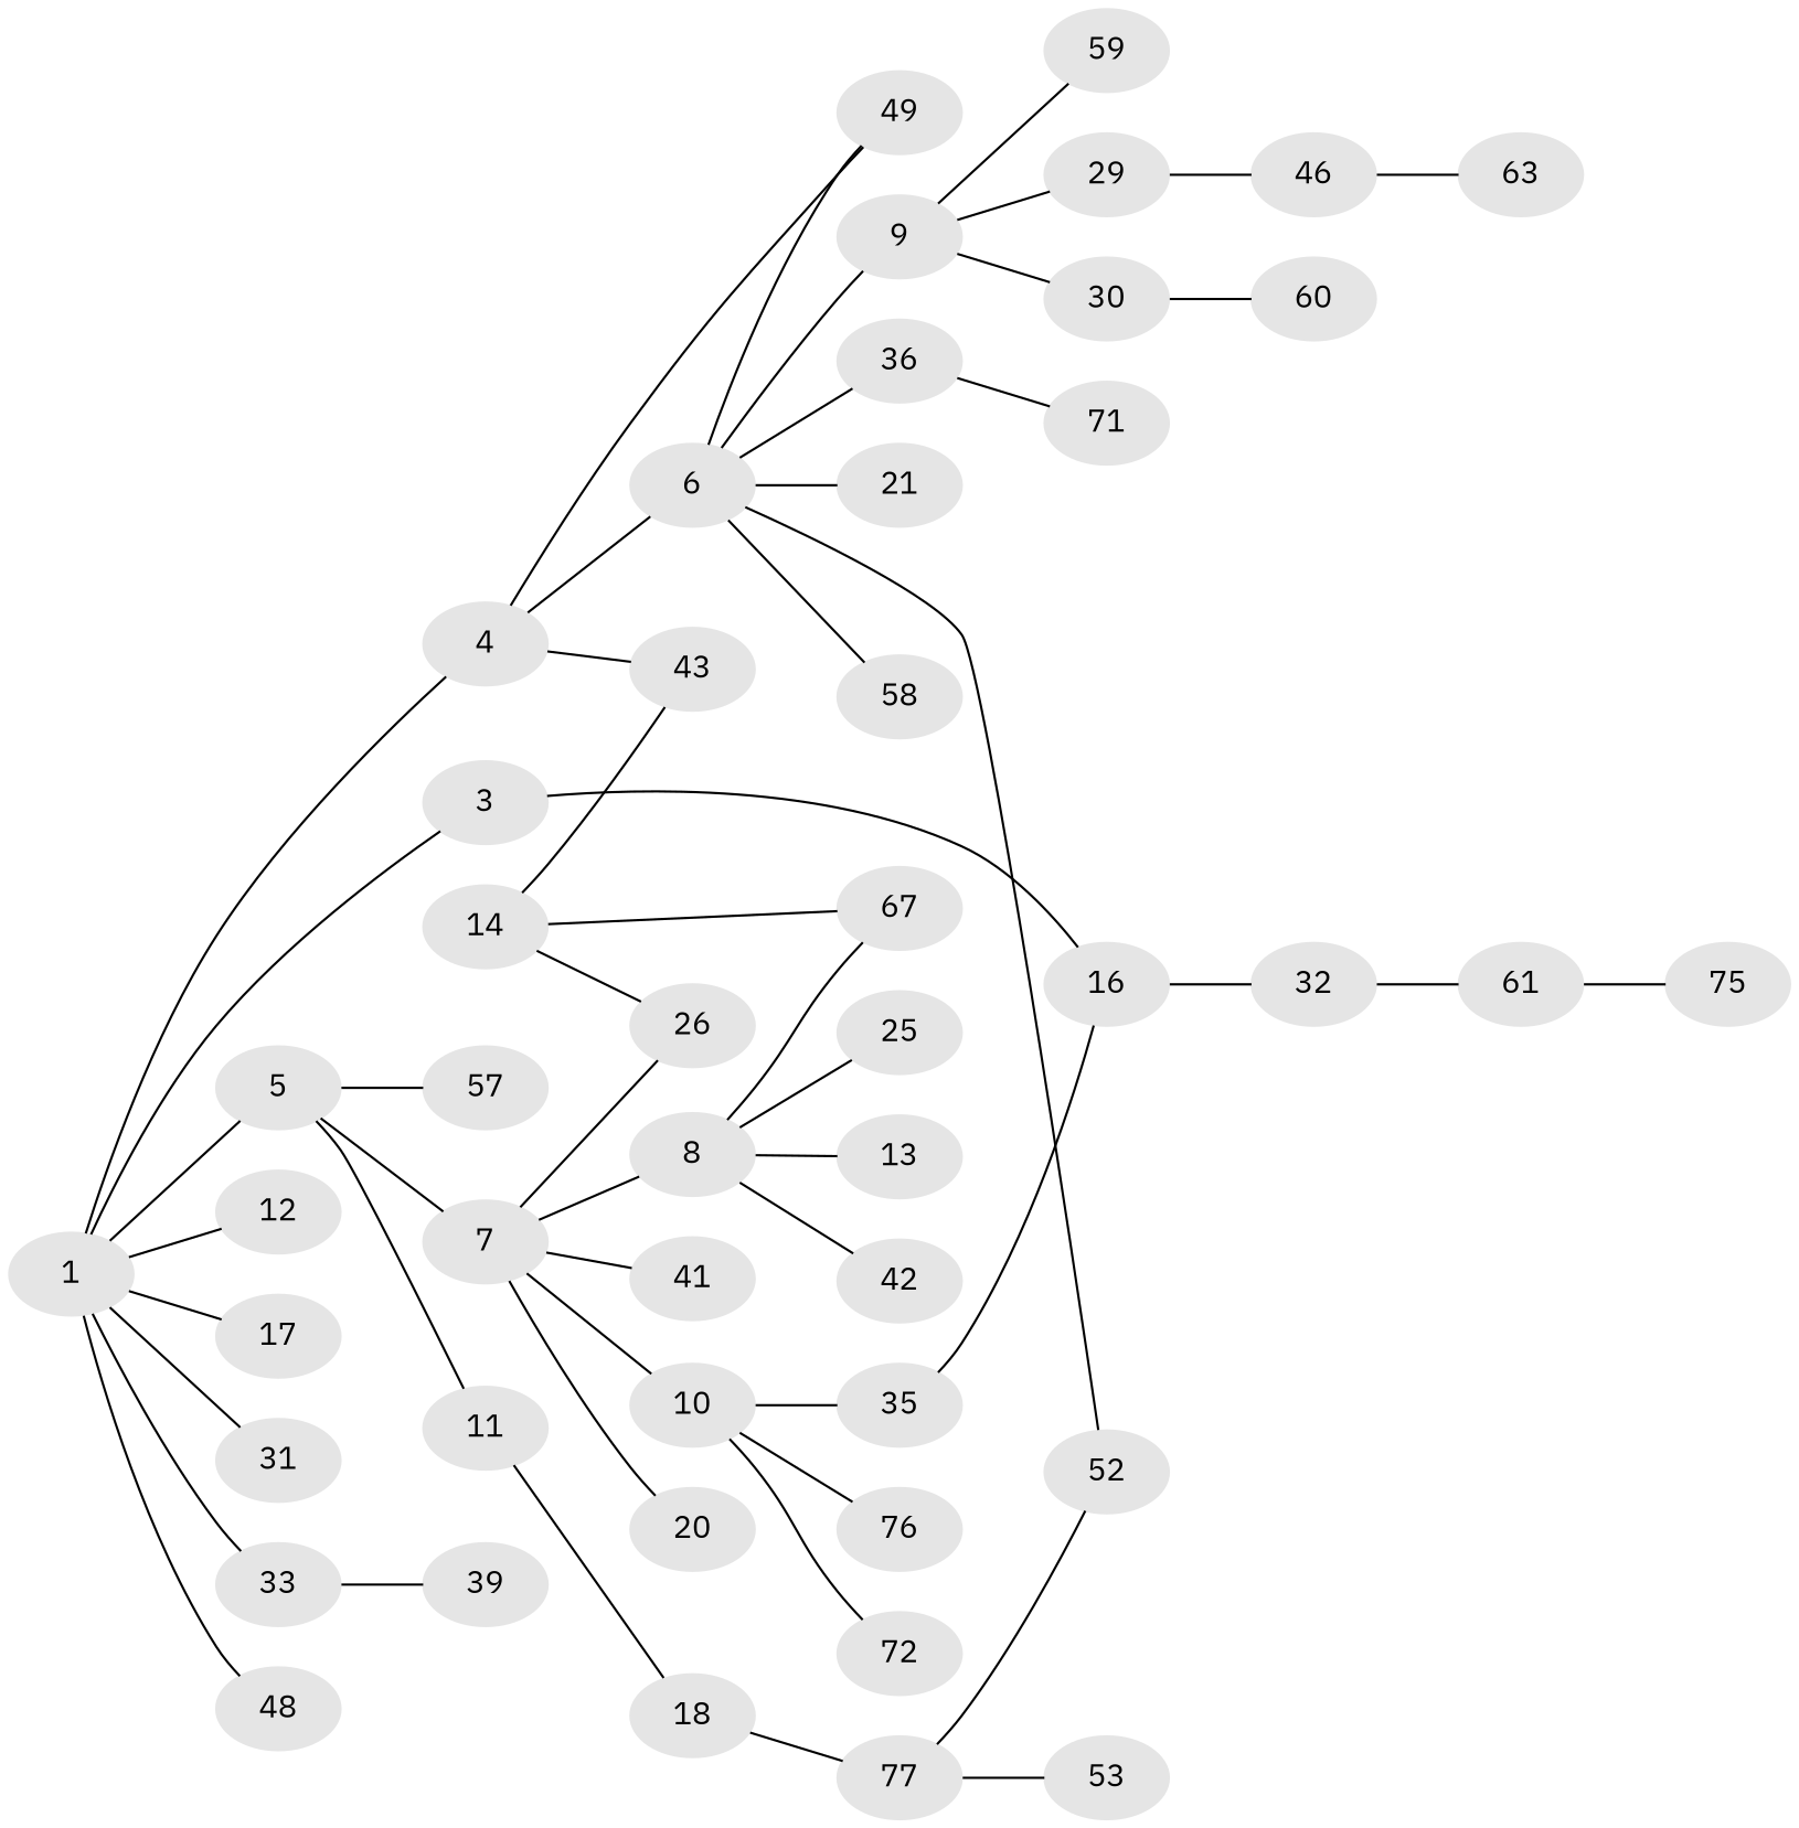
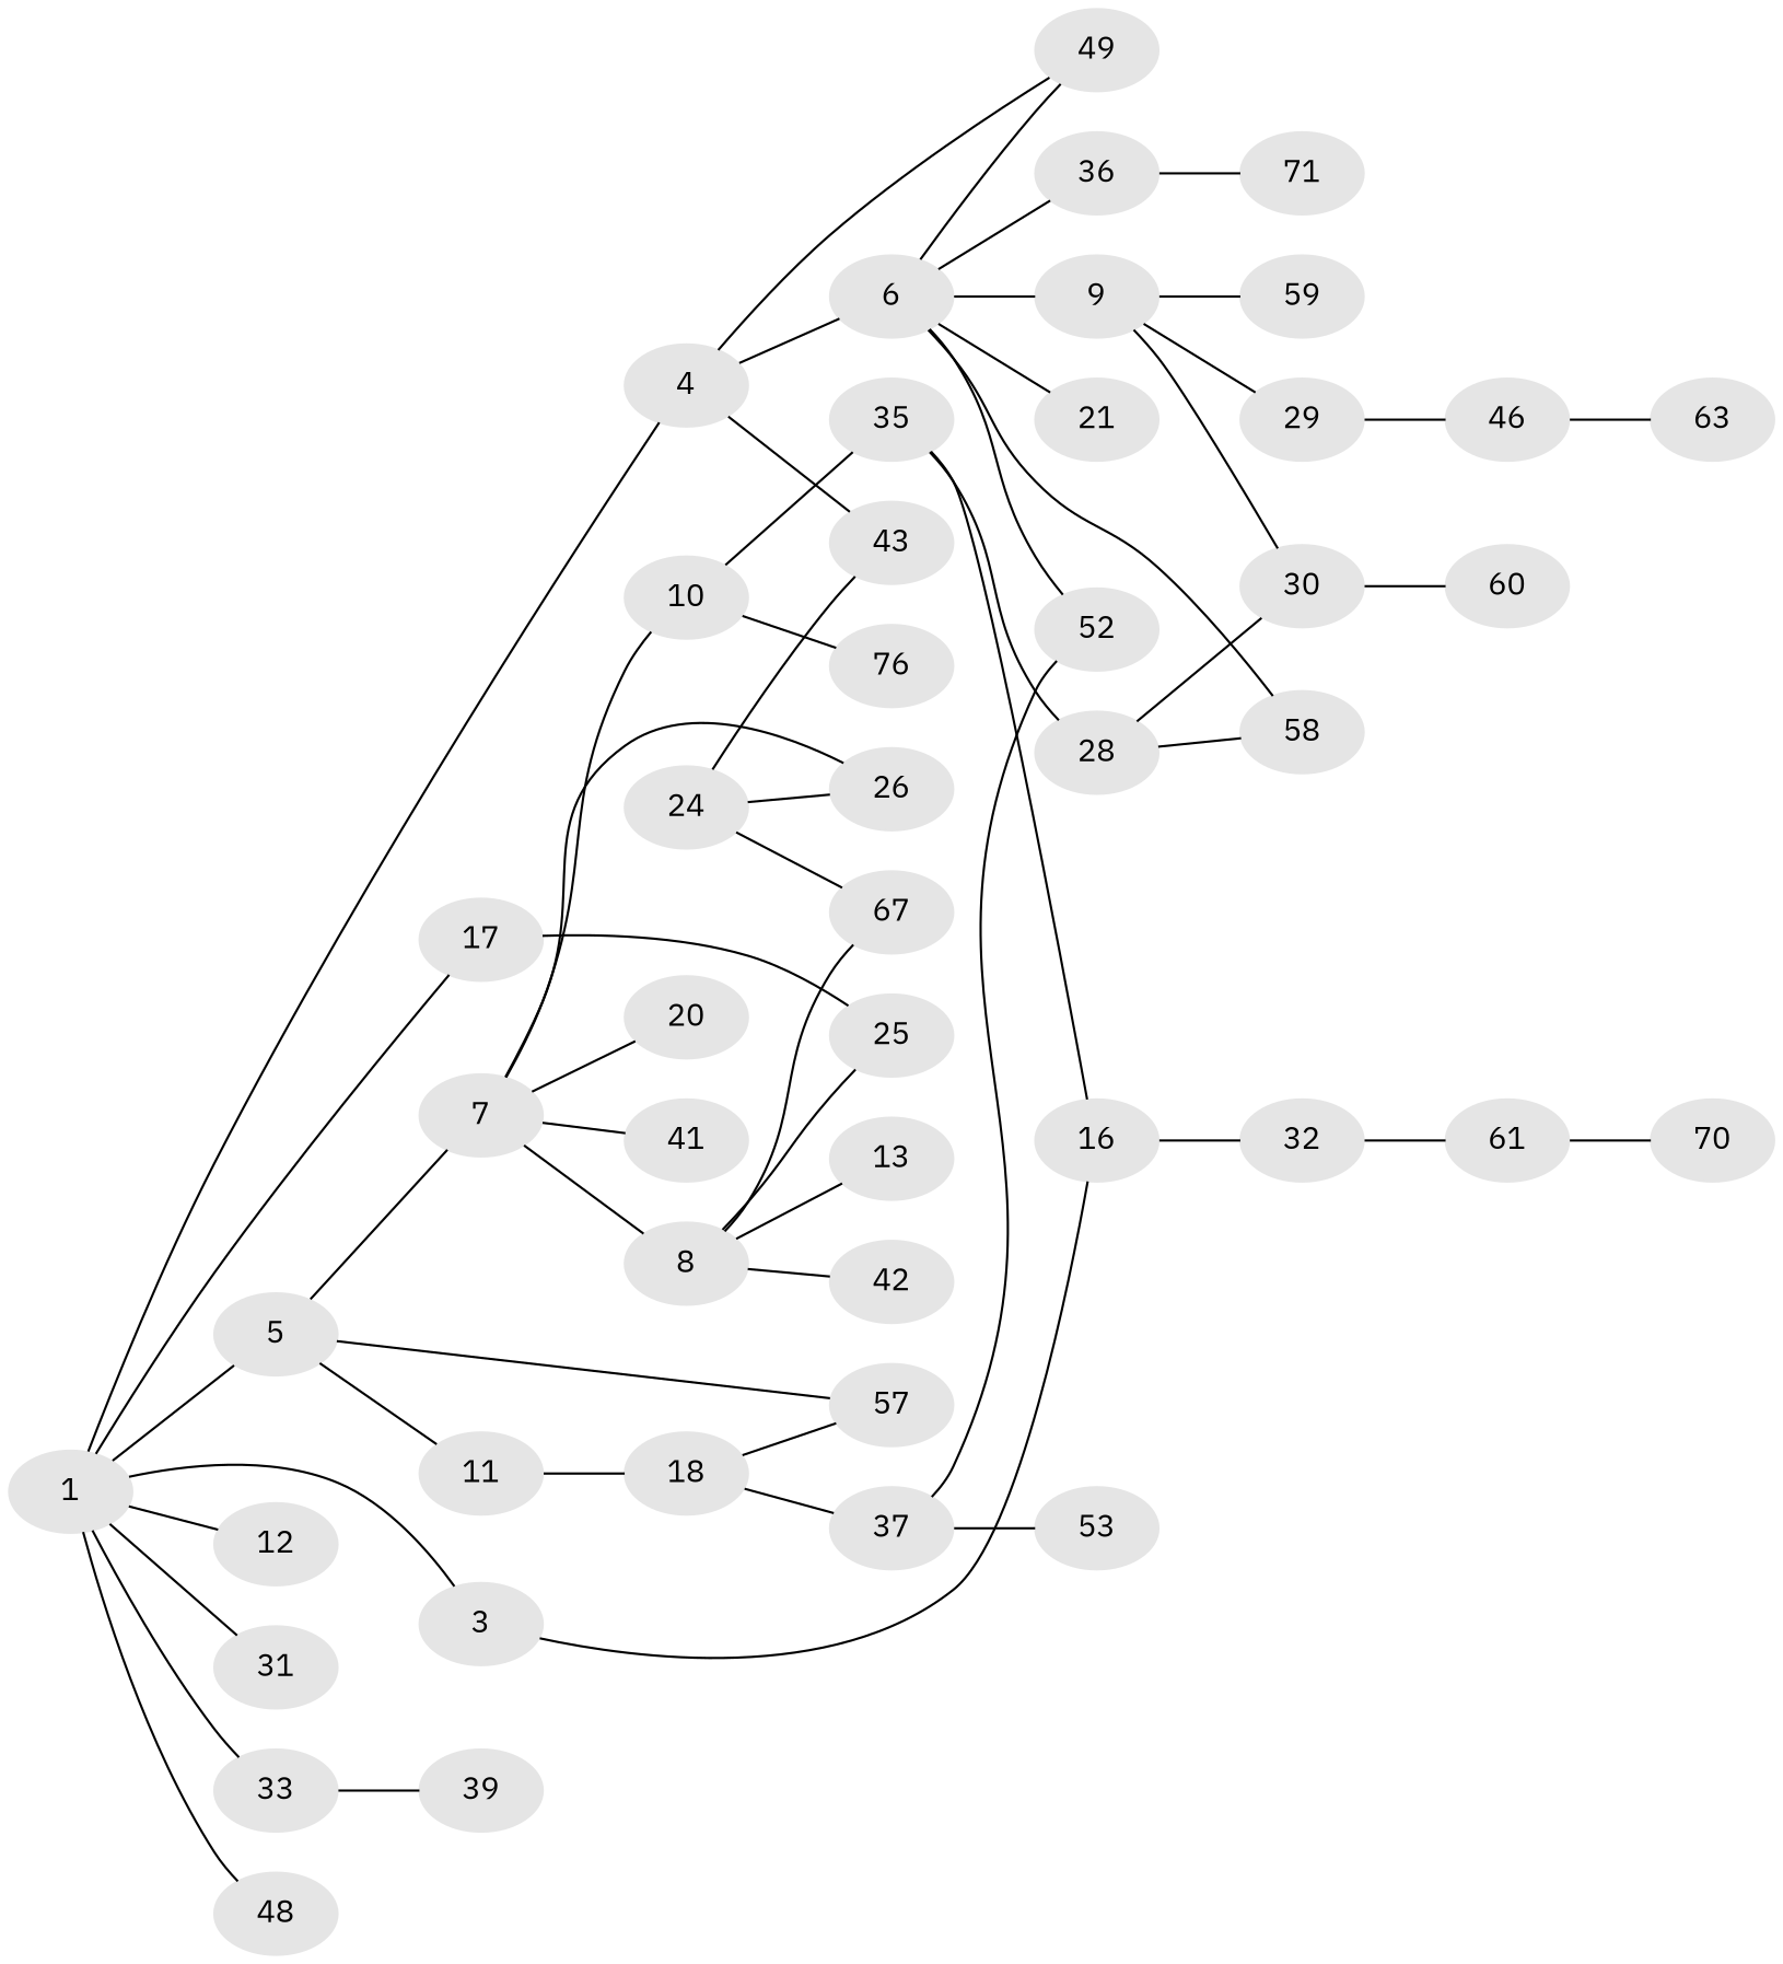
  graph {
    fontname="IBM Plex Sans"
    rankdir=LR
    node [color=gray90 fontname="IBM Plex Sans" style=filled]
    edge [fontname="IBM Plex Sans"]
    1 [super="+2"]
    3
    4 [super="+22"]
    5 [super="+56"]
    12
    17
    31 [super="+55"]
    33 [super="+73"]
    48
    16 [super="+62"]
    6 [super="+27"]
    49
    43 [super="+47"]
    7 [super="+50"]
    11
    57 [super="+69"]
    25
    39
    32 [super="+65"]
    9 [super="+40"]
    21 [super="+66"]
    36
    52 [super="+77"]
    58 [super="+75"]
-   14 [super="+35"]
+   14 [super="+35" label=24]
    26
    67
    8 [super="+23"]
    10 [super="+51"]
    20 [super="+34"]
    n31 [label=41 super="+45"]
    18 [super="+24"]
    29 [super="+41"]
    30 [super="+38"]
    59
    71
    13 [super="+19"]
    42
    n39 [label=35 super="+64"]
-   72
    76
    46
    60 [super="+74"]
-   37 [label=77]
+   28 [super="+54"]
+   37
    61
    53
    63 [super="+68"]
-   70 [label=75]
+   70
    1 -- 3
    1 -- 4
    1 -- 5
    1 -- 12
    1 -- 17
    1 -- 31
    1 -- 33
    1 -- 48
    3 -- 16
    4 -- 6
    4 -- 49
    4 -- 43
    5 -- 7
    5 -- 11
    5 -- 57
+   17 -- 25
    33 -- 39
    16 -- 32
    6 -- 49
    6 -- 9
    6 -- 21
    6 -- 36
    6 -- 52
    6 -- 58
    7 -- 26
    7 -- 8
    7 -- 10
    7 -- 20
    7 -- n31
    11 -- 18
    32 -- 61
    9 -- 29
    9 -- 30
    9 -- 59
    36 -- 71
    14 -- 43
    14 -- 26
    14 -- 67
    8 -- 25
    8 -- 67
    8 -- 13
    8 -- 42
    10 -- n39
-   10 -- 72
    10 -- 76
+   18 -- 57
    18 -- 37
    29 -- 46
    30 -- 60
    n39 -- 16
+   n39 -- 28
    46 -- 63
+   28 -- 58
+   28 -- 30
    37 -- 52
    37 -- 53
    61 -- 70
  }
